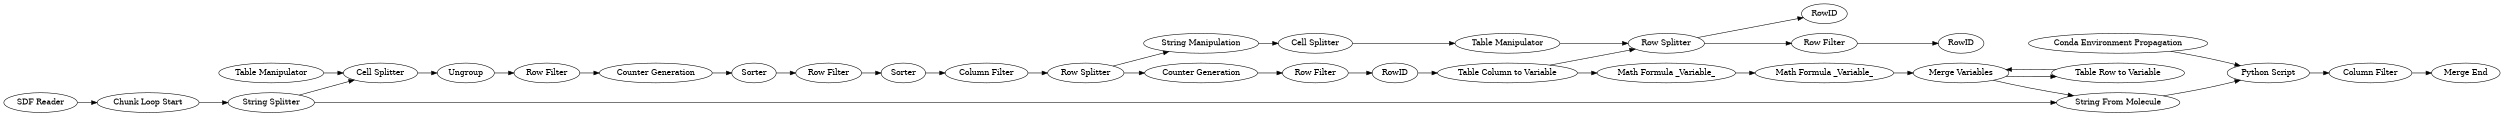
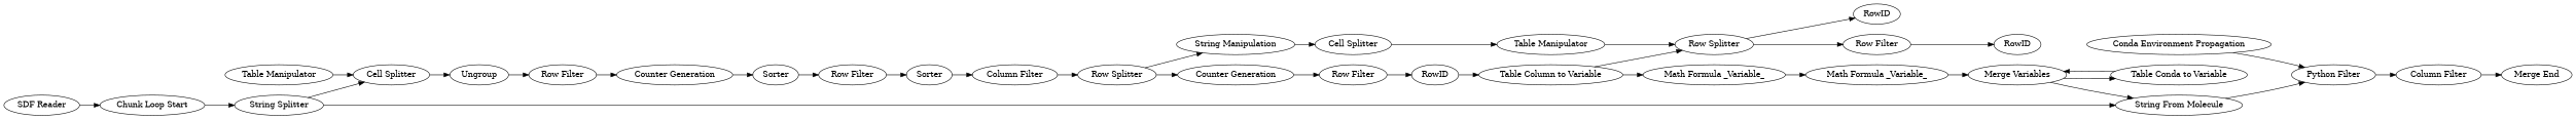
  digraph {
    rankdir=LR
    n1 [label="Row Splitter"]
    n2 [label="Counter Generation"]
    n3 [label="String Manipulation"]
    n4 [label="Row Filter"]
    n5 [label="Cell Splitter"]
    n6 [label=RowID]
    n7 [label="String From Molecule"]
-   n8 [label="Python Script"]
+   n8 [label="Python Filter"]
    n9 [label="Column Filter"]
    n10 [label="Merge End"]
    n11 [label=RowID]
    n12 [label="Table Manipulator"]
    n13 [label="Cell Splitter"]
    n14 [label=Sorter]
    n15 [label="Row Filter"]
    n16 [label=Sorter]
    n17 [label="Column Filter"]
    n18 [label="Table Manipulator"]
    n19 [label="Table Column to Variable"]
    n20 [label="Row Splitter"]
    n21 [label=RowID]
    n22 [label="Row Filter"]
    n23 [label="Row Filter"]
    n24 [label="Counter Generation"]
    n25 [label="Math Formula _Variable_"]
    n26 [label="Math Formula _Variable_"]
    n27 [label="Merge Variables"]
    n28 [label="String Splitter"]
    n29 [label=Ungroup]
-   n30 [label="Table Row to Variable"]
+   n30 [label="Table Conda to Variable"]
    n31 [label="Conda Environment Propagation"]
    n32 [label="SDF Reader"]
    n33 [label="Chunk Loop Start"]
    n1 -> n2
    n1 -> n3
    n2 -> n4
    n3 -> n5
    n4 -> n6
    n5 -> n18
    n6 -> n19
    n7 -> n8
    n8 -> n9
    n9 -> n10
    n12 -> n13
    n13 -> n29
    n14 -> n15
    n15 -> n16
    n16 -> n17
    n17 -> n1
    n18 -> n20
    n19 -> n20
    n19 -> n25
    n20 -> n21
    n20 -> n22
    n22 -> n11
    n23 -> n24
    n24 -> n14
    n25 -> n26
    n26 -> n27
    n27 -> n7
    n27 -> n30
    n28 -> n7
    n28 -> n13
    n29 -> n23
    n30 -> n27
    n31 -> n8
    n32 -> n33
    n33 -> n28
  }
